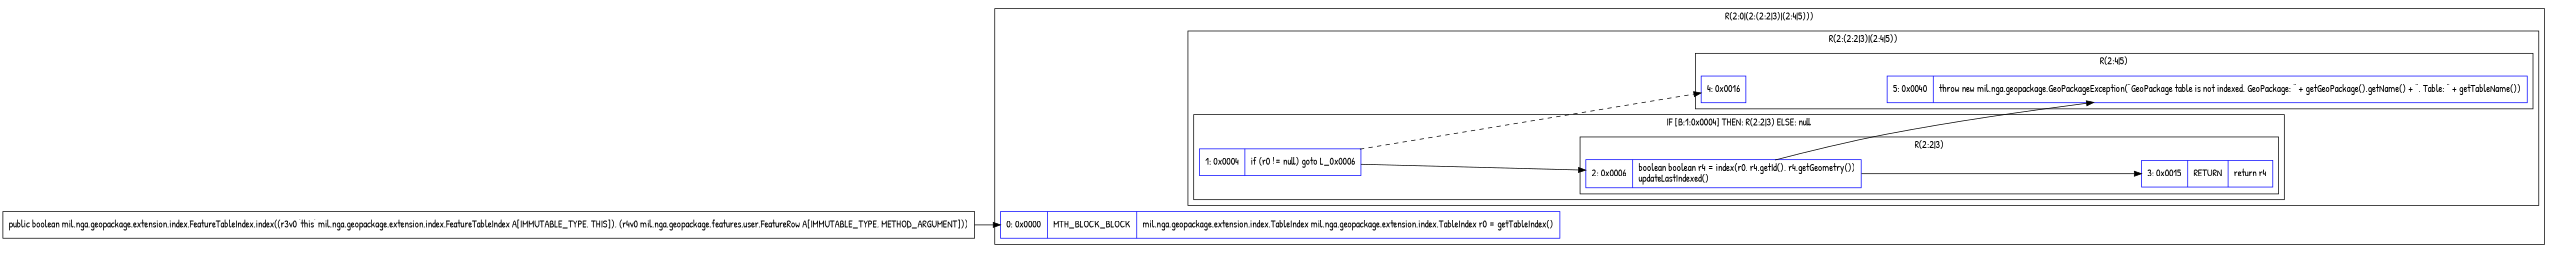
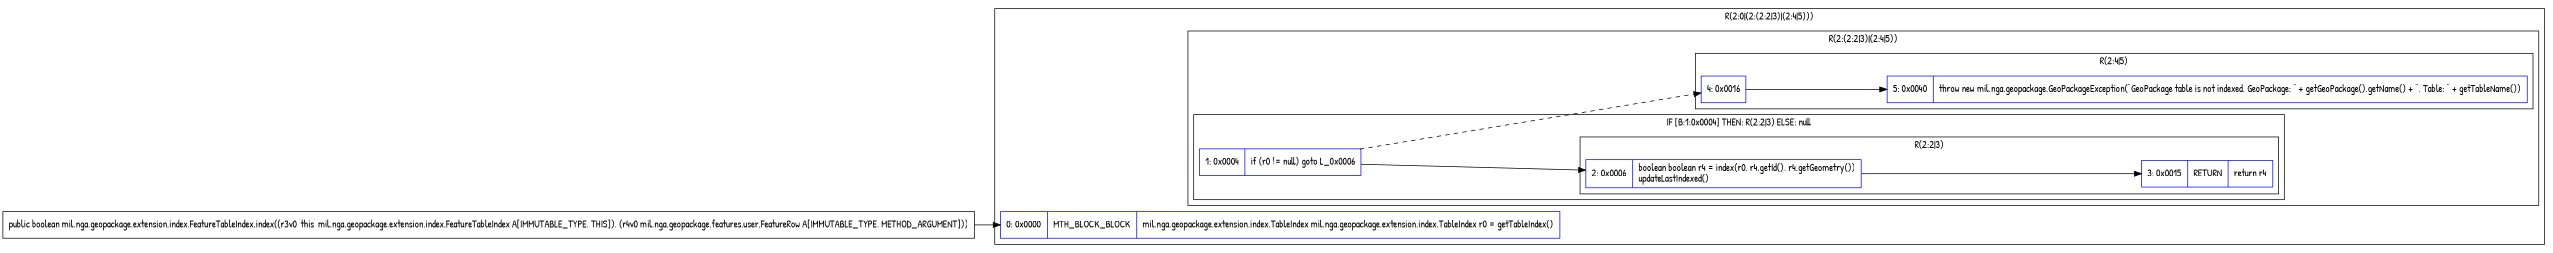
  digraph {
    fontname="Patrick Hand"
    rankdir=LR
    node [color=blue fontname="Patrick Hand" shape=record]
    edge [fontname="Patrick Hand"]
    n1 [label="{2\:\ 0x0006|boolean boolean r4 = index(r0, r4.getId(), r4.getGeometry())\lupdateLastIndexed()\l}"]
    n2 [label="{3\:\ 0x0015|RETURN\l|return r4\l}"]
    n3 [label="{1\:\ 0x0004|if (r0 != null) goto L_0x0006\l}"]
    n4 [label="{4\:\ 0x0016}"]
    n5 [label="{5\:\ 0x0040|throw new mil.nga.geopackage.GeoPackageException(\"GeoPackage table is not indexed. GeoPackage: \" + getGeoPackage().getName() + \", Table: \" + getTableName())\l}"]
    n6 [label="{0\:\ 0x0000|MTH_BLOCK_BLOCK\l|mil.nga.geopackage.extension.index.TableIndex mil.nga.geopackage.extension.index.TableIndex r0 = getTableIndex()\l}"]
    n7 [label="{public boolean mil.nga.geopackage.extension.index.FeatureTableIndex.index((r3v0 'this' mil.nga.geopackage.extension.index.FeatureTableIndex A[IMMUTABLE_TYPE, THIS]), (r4v0 mil.nga.geopackage.features.user.FeatureRow A[IMMUTABLE_TYPE, METHOD_ARGUMENT])) }" color=""]
    subgraph cluster_1 {
      label="R(2:0|(2:(2:2|3)|(2:4|5)))"
      n6
      subgraph cluster_2 {
        label="R(2:(2:2|3)|(2:4|5))"
        subgraph cluster_3 {
          label="IF [B:1:0x0004] THEN: R(2:2|3) ELSE: null"
          n3
          subgraph cluster_4 {
            label="R(2:2|3)"
            n1
            n2
          }
        }
        subgraph cluster_5 {
          label="R(2:4|5)"
          n4
          n5
        }
      }
    }
    n1 -> n2
    n3 -> n1
    n3 -> n4 [style=dashed]
-   n1 -> n5
+   n4 -> n5
    n7 -> n6
  }
